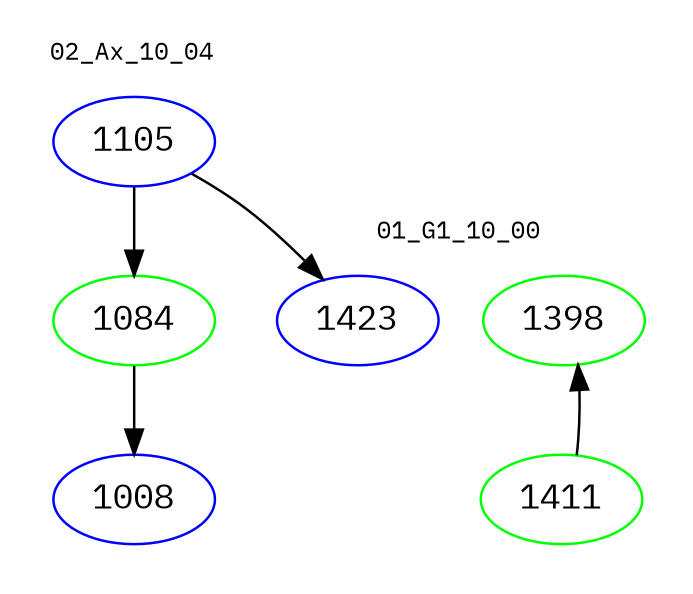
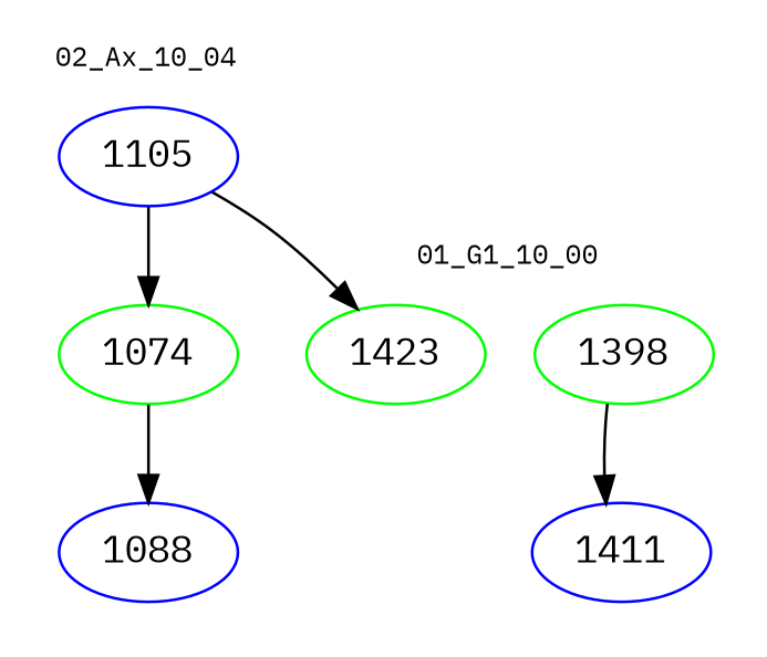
  digraph {
    fontname="IBM Plex Mono"
    node [color=blue fontname="IBM Plex Mono"]
    edge [color=black fontname="IBM Plex Mono"]
    n1 [label=1105]
-   n2 [color=green label=1084]
-   n3 [label=1008]
+   n2 [color=green label=1074]
+   n3 [label=1088]
    n4 [color=green label=1398]
-   n5 [color=green label=1411]
-   n6 [label=1423]
+   n5 [label=1411]
+   n6 [color=green label=1423]
    subgraph cluster_1 {
      color=white
      fontsize=10
      label="02_Ax_10_04"
      n1
      n2
      n3
    }
    subgraph cluster_2 {
      color=white
      fontsize=10
      label="01_G1_10_00"
      n4
      n5
      n6
    }
    n1 -> n2
    n1 -> n6
    n2 -> n3
-   n5 -> n4
+   n4 -> n5
  }
